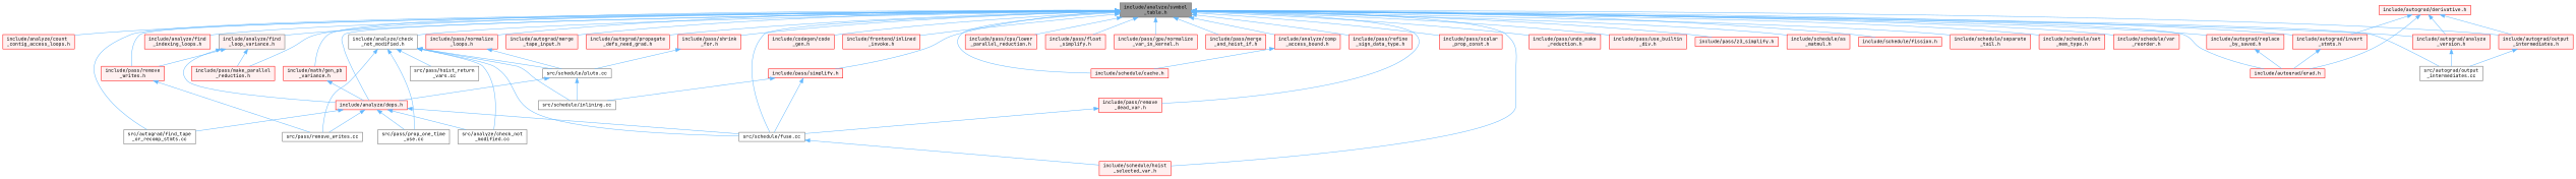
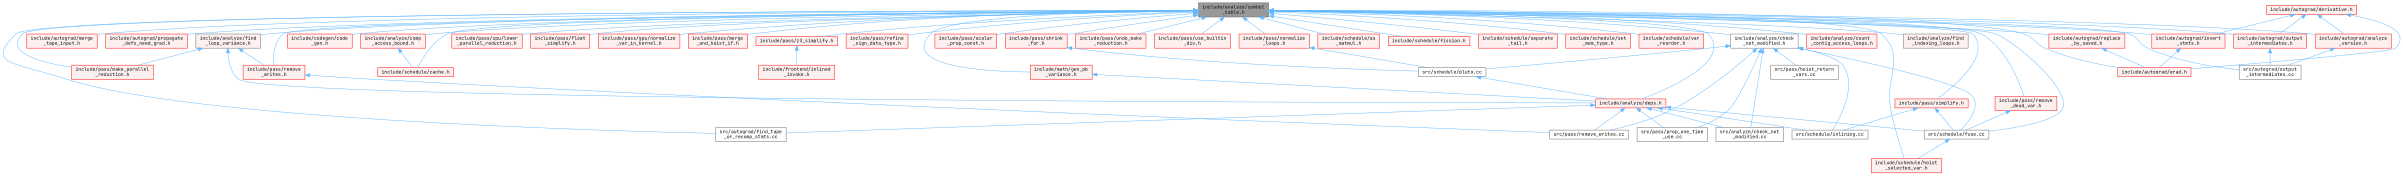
  digraph {
    fontname="JetBrains Mono"
    node [color=red fillcolor="#FFF0F0" fontname="JetBrains Mono" fontsize=10 shape=box style=filled]
    edge [color=steelblue1 dir=back fontname="JetBrains Mono" fontsize=10 labelfontname=Helvetica labelfontsize=10 style=solid]
    n1 [color=gray40 fillcolor=grey60 fontcolor=black height=0.2 label="include/analyze/symbol\l_table.h" width=0.4]
    n2 [color=grey40 fillcolor=white height=0.2 label="include/analyze/check\l_not_modified.h" width=0.4]
    n3 [color=grey40 fillcolor=white height=0.2 label="src/schedule/fuse.cc" width=0.4]
    n4 [height=0.2 label="include/analyze/comp\l_access_bound.h" width=0.4]
    n5 [height=0.2 label="include/schedule/cache.h" width=0.4]
    n6 [height=0.2 label="include/analyze/count\l_contig_access_loops.h" width=0.4]
    n7 [height=0.2 label="include/analyze/deps.h" width=0.4]
    n8 [color=grey40 fillcolor=white height=0.2 label="src/autograd/find_tape\l_or_recomp_stmts.cc" width=0.4]
-   n9 [height=0.2 label="include/analyze/find\l_indexing_loops.h" width=0.4]
+   n9 [color=grey40 height=0.2 label="include/analyze/find\l_indexing_loops.h" width=0.4]
    n10 [color=grey40 height=0.2 label="include/analyze/find\l_loop_variance.h" width=0.4]
    n11 [height=0.2 label="include/pass/make_parallel\l_reduction.h" width=0.4]
    n12 [height=0.2 label="include/pass/remove\l_writes.h" width=0.4]
    n13 [height=0.2 label="include/autograd/analyze\l_version.h" width=0.4]
    n14 [color=grey40 fillcolor=white height=0.2 label="src/autograd/output\l_intermediates.cc" width=0.4]
    n15 [height=0.2 label="include/autograd/grad.h" width=0.4]
    n16 [height=0.2 label="include/autograd/invert\l_stmts.h" width=0.4]
    n17 [height=0.2 label="include/autograd/output\l_intermediates.h" width=0.4]
    n18 [height=0.2 label="include/autograd/merge\l_tape_input.h" width=0.4]
    n19 [height=0.2 label="include/autograd/propagate\l_defs_need_grad.h" width=0.4]
    n20 [height=0.2 label="include/autograd/replace\l_by_saved.h" width=0.4]
    n21 [height=0.2 label="include/codegen/code\l_gen.h" width=0.4]
    n22 [height=0.2 label="include/frontend/inlined\l_invoke.h" width=0.4]
    n23 [height=0.2 label="include/math/gen_pb\l_variance.h" width=0.4]
    n24 [height=0.2 label="include/pass/cpu/lower\l_parallel_reduction.h" width=0.4]
    n25 [height=0.2 label="include/pass/float\l_simplify.h" width=0.4]
    n26 [height=0.2 label="include/pass/gpu/normalize\l_var_in_kernel.h" width=0.4]
    n27 [height=0.2 label="include/pass/merge\l_and_hoist_if.h" width=0.4]
    n28 [height=0.2 label="include/pass/normalize\l_loops.h" width=0.4]
    n29 [height=0.2 label="include/pass/refine\l_sign_data_type.h" width=0.4]
    n30 [height=0.2 label="include/pass/remove\l_dead_var.h" width=0.4]
    n31 [height=0.2 label="include/pass/scalar\l_prop_const.h" width=0.4]
    n32 [height=0.2 label="include/pass/shrink\l_for.h" width=0.4]
    n33 [height=0.2 label="include/pass/simplify.h" width=0.4]
    n34 [height=0.2 label="include/pass/undo_make\l_reduction.h" width=0.4]
    n35 [height=0.2 label="include/pass/use_builtin\l_div.h" width=0.4]
    n36 [height=0.2 label="include/pass/z3_simplify.h" width=0.4]
    n37 [height=0.2 label="include/schedule/as\l_matmul.h" width=0.4]
    n38 [height=0.2 label="include/schedule/fission.h" width=0.4]
    n39 [height=0.2 label="include/schedule/hoist\l_selected_var.h" width=0.4]
    n40 [height=0.2 label="include/schedule/separate\l_tail.h" width=0.4]
    n41 [height=0.2 label="include/schedule/set\l_mem_type.h" width=0.4]
    n42 [height=0.2 label="include/schedule/var\l_reorder.h" width=0.4]
    n43 [color=grey40 fillcolor=white height=0.2 label="src/analyze/check_not\l_modified.cc" width=0.4]
    n44 [color=grey40 fillcolor=white height=0.2 label="src/pass/hoist_return\l_vars.cc" width=0.4]
    n45 [color=grey40 fillcolor=white height=0.2 label="src/pass/prop_one_time\l_use.cc" width=0.4]
    n46 [color=grey40 fillcolor=white height=0.2 label="src/pass/remove_writes.cc" width=0.4]
    n47 [color=grey40 fillcolor=white height=0.2 label="src/schedule/inlining.cc" width=0.4]
    n48 [color=grey40 fillcolor=white height=0.2 label="src/schedule/pluto.cc" width=0.4]
    n49 [height=0.2 label="include/autograd/derivative.h" width=0.4]
    n1 -> n2
    n1 -> n3
    n1 -> n4
    n1 -> n5
    n1 -> n6
    n1 -> n7
    n1 -> n8
    n1 -> n9
    n1 -> n10
    n1 -> n11
    n1 -> n12
    n1 -> n13
    n1 -> n14
    n1 -> n15
    n1 -> n16
    n1 -> n17
    n1 -> n18
    n1 -> n19
    n1 -> n20
    n1 -> n21
-   n1 -> n22
+   n36 -> n22
    n1 -> n23
    n1 -> n24
    n1 -> n25
    n1 -> n26
    n1 -> n27
    n1 -> n28
    n1 -> n29
    n1 -> n30
    n1 -> n31
    n1 -> n32
    n1 -> n33
    n1 -> n34
    n1 -> n35
    n1 -> n36
    n1 -> n37
    n1 -> n38
    n1 -> n39
    n1 -> n40
    n1 -> n41
    n1 -> n42
    n2 -> n3
    n2 -> n43
    n2 -> n44
    n2 -> n45
    n2 -> n46
    n2 -> n47
    n2 -> n48
    n3 -> n39
    n4 -> n5
    n7 -> n3
    n7 -> n8
    n7 -> n43
    n7 -> n45
    n7 -> n46
-   n48 -> n47
+   n7 -> n47
    n10 -> n7
    n10 -> n11
    n10 -> n12
    n12 -> n46
    n13 -> n14
    n16 -> n15
    n17 -> n14
    n20 -> n15
    n23 -> n7
    n28 -> n48
    n30 -> n3
    n32 -> n48
    n33 -> n3
    n33 -> n47
    n48 -> n7
    n49 -> n13
    n49 -> n15
    n49 -> n16
    n49 -> n17
  }
